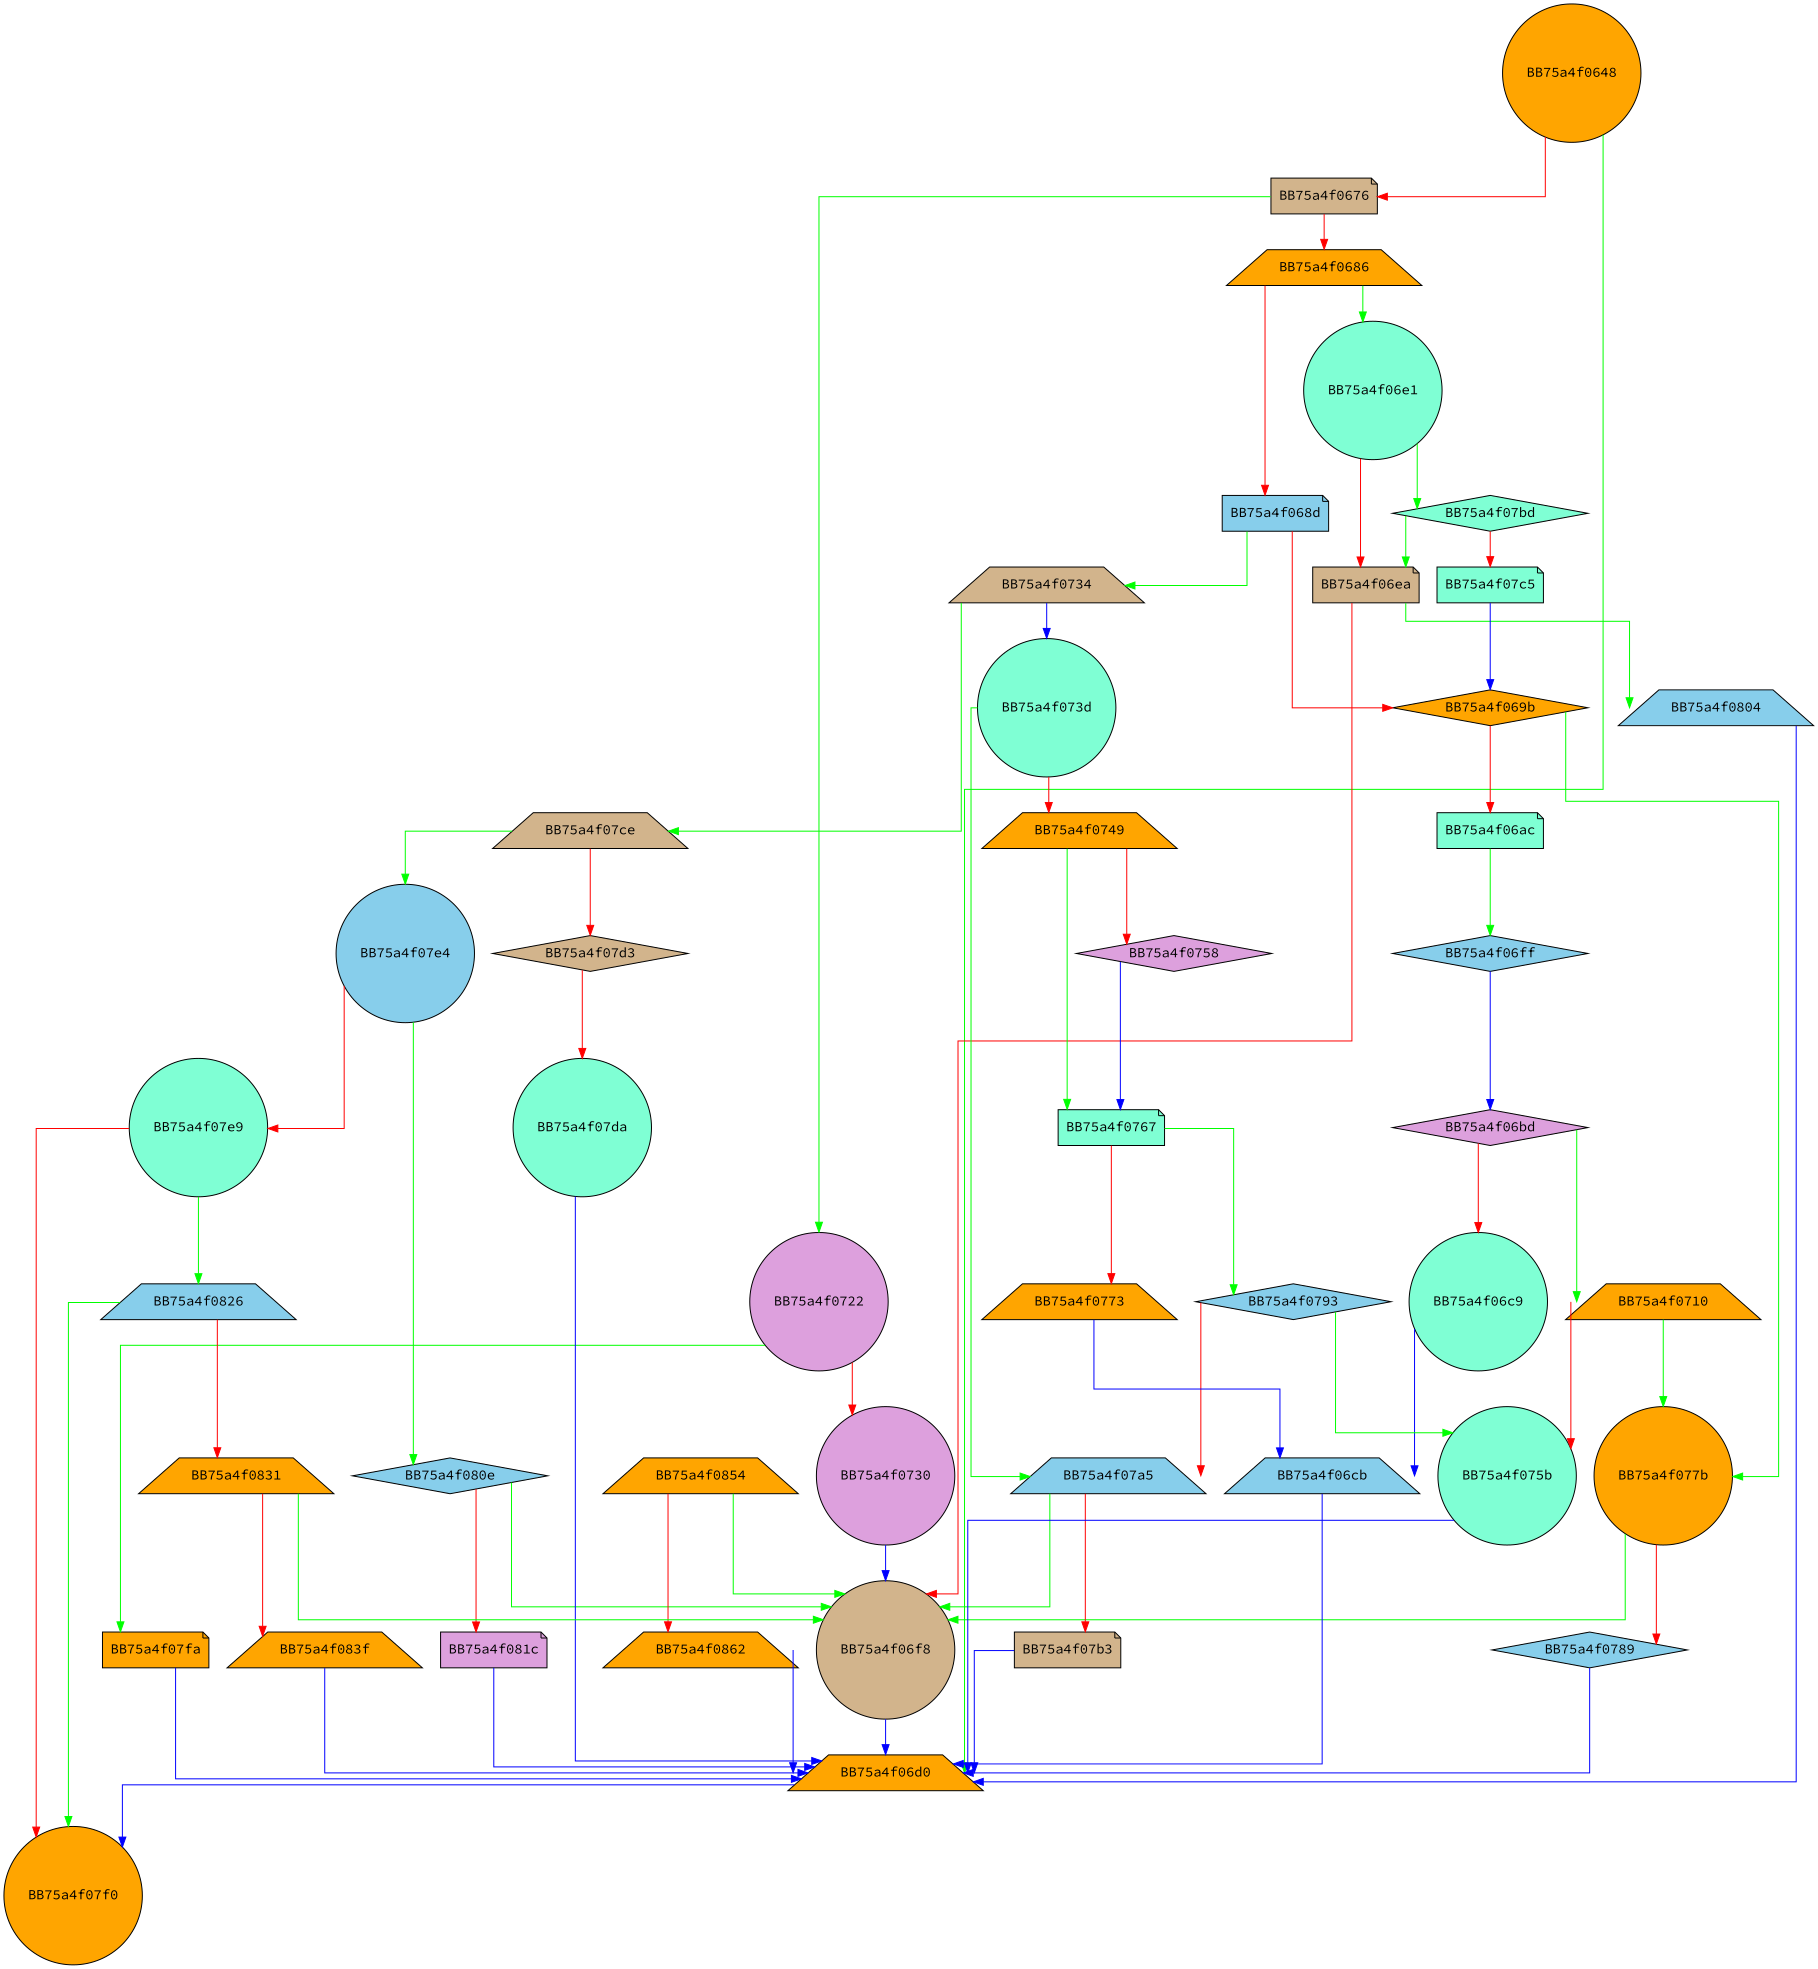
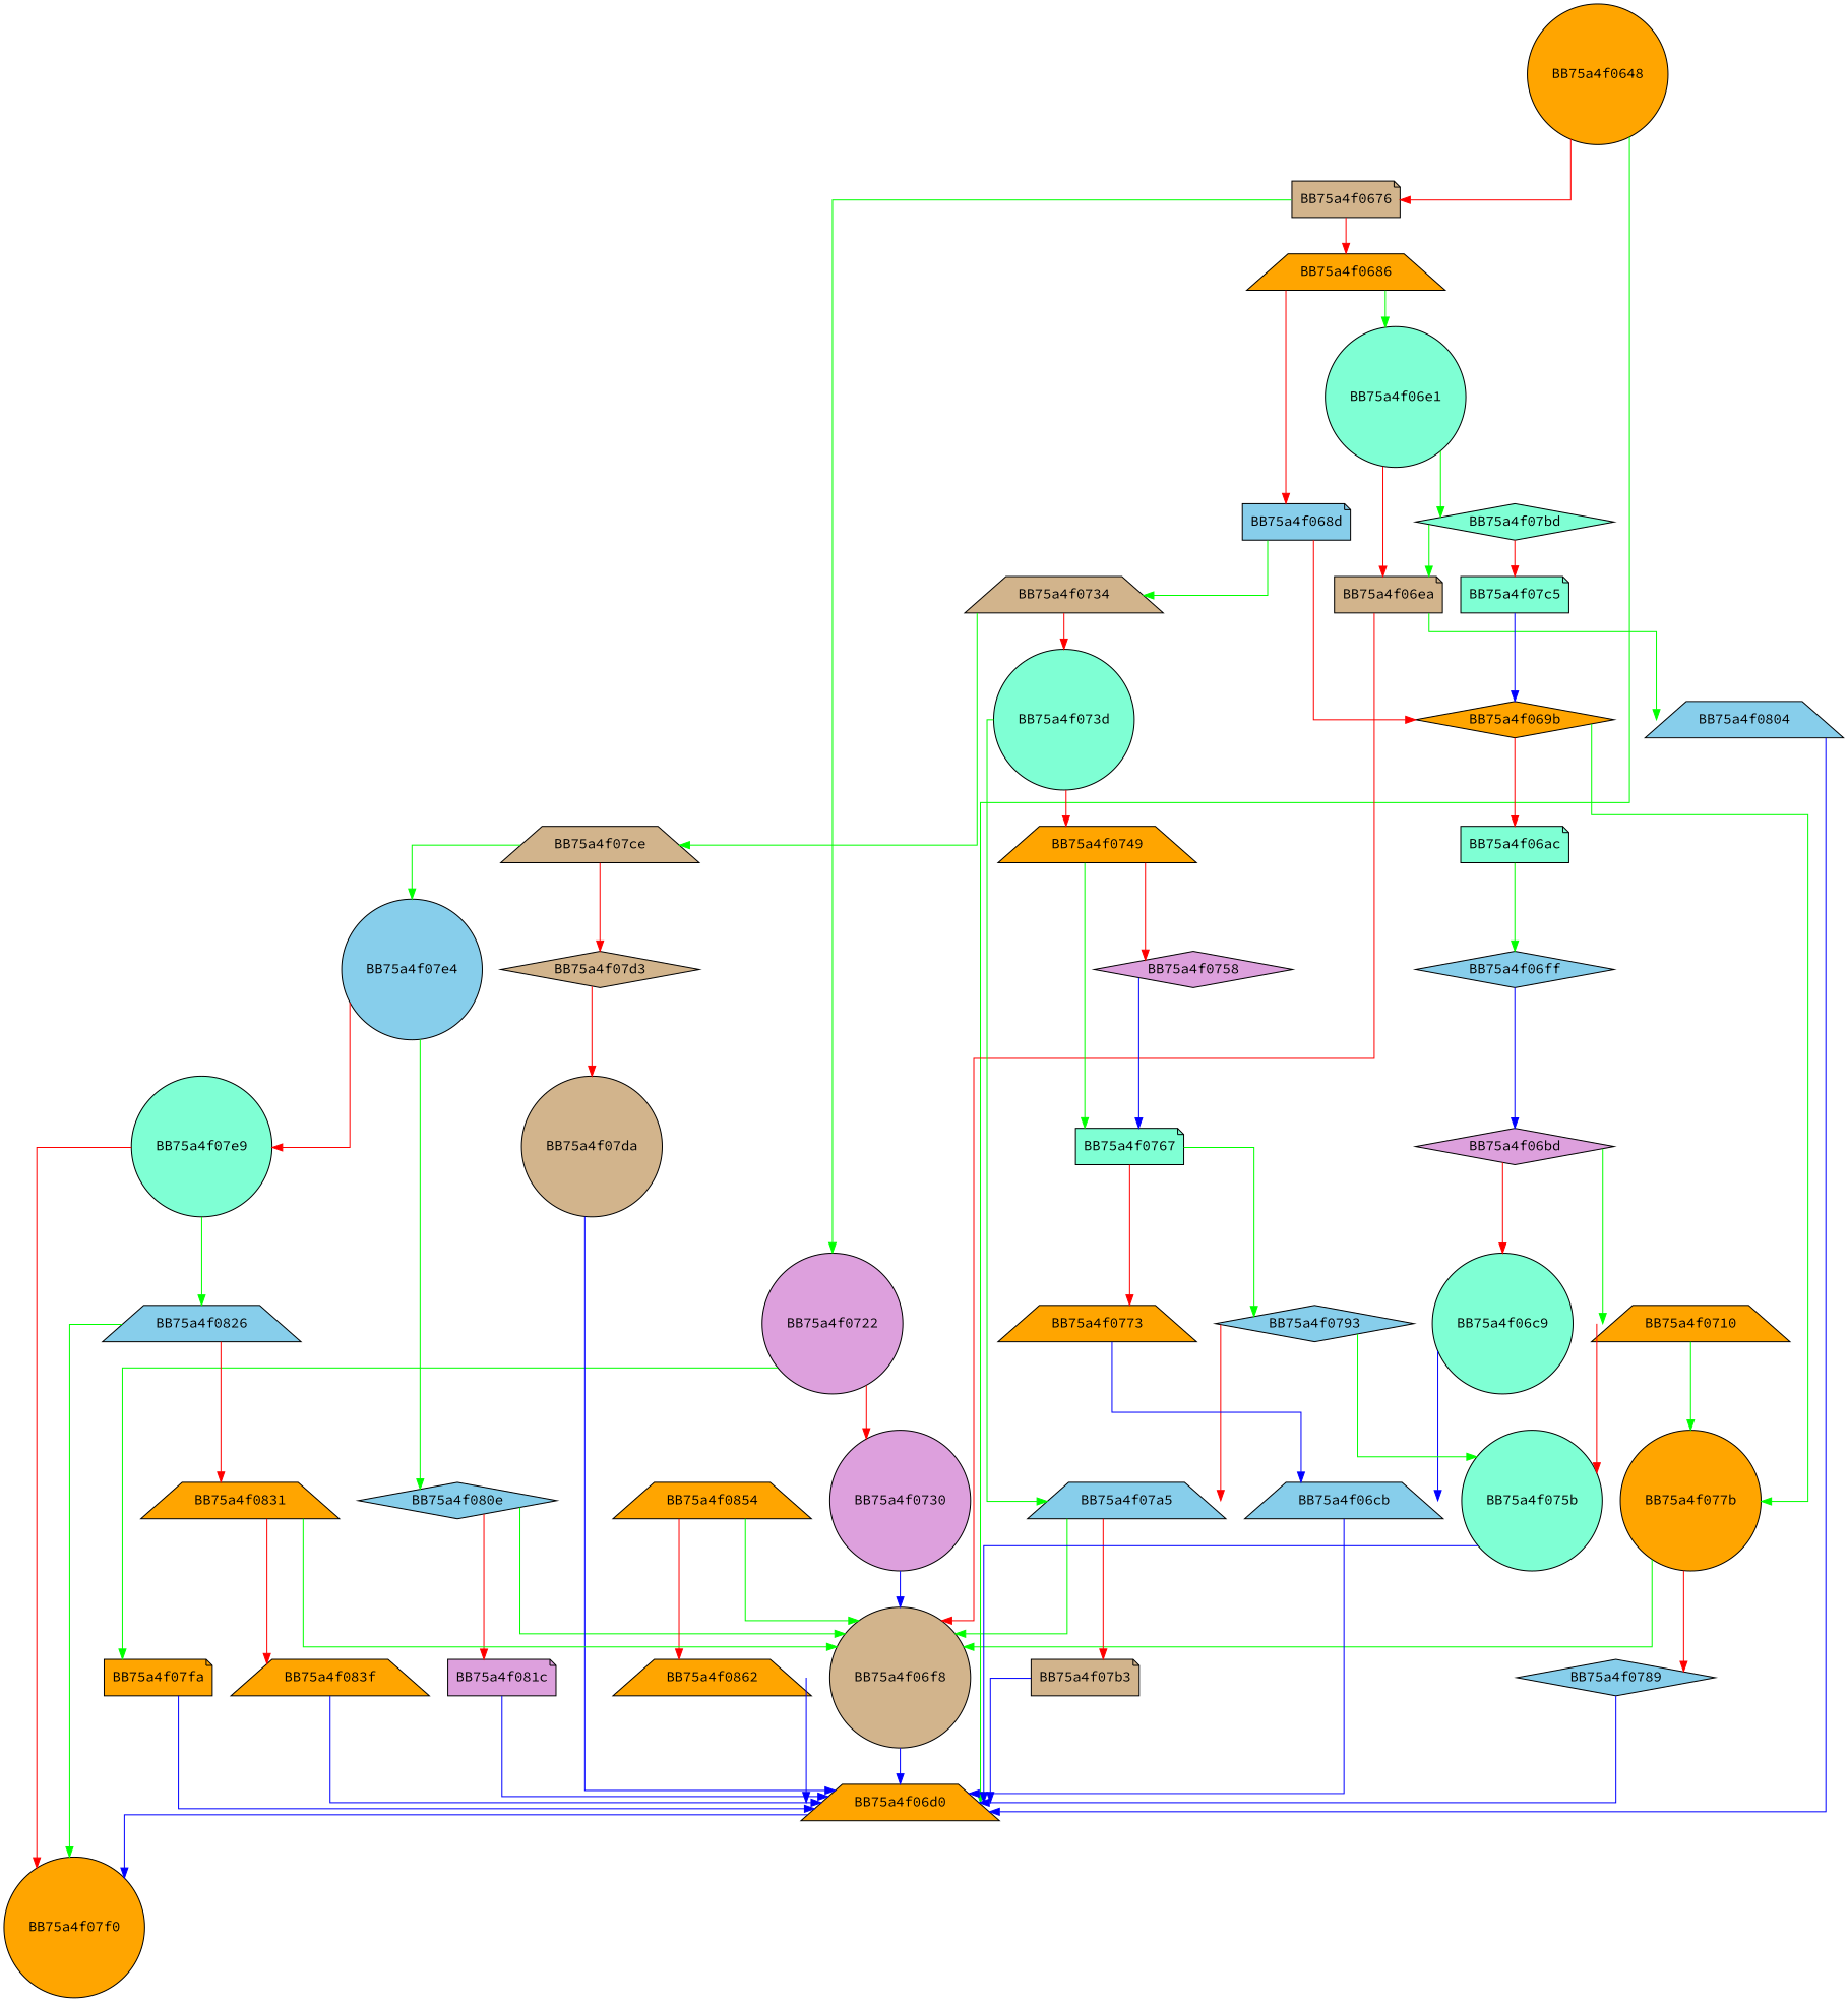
  digraph {
    fontname="Source Code Pro"
    splines=ortho
    node [fillcolor=orange fontname="Source Code Pro" shape=trapezium style=filled]
    edge [color=green fontname="Source Code Pro"]
    BB75a4f0648 [shape=circle]
    BB75a4f06d0
    BB75a4f0676 [fillcolor=tan shape=note]
    BB75a4f07f0 [shape=circle]
    BB75a4f0722 [fillcolor=plum shape=circle]
    BB75a4f0686
    BB75a4f07fa [shape=note]
    BB75a4f0730 [fillcolor=plum shape=circle]
    BB75a4f06e1 [fillcolor=aquamarine shape=circle]
    BB75a4f068d [fillcolor=skyblue shape=note]
    BB75a4f06f8 [fillcolor=tan shape=circle]
    BB75a4f07bd [fillcolor=aquamarine shape=diamond]
    BB75a4f06ea [fillcolor=tan shape=note]
    BB75a4f0734 [fillcolor=tan]
    BB75a4f069b [shape=diamond]
    BB75a4f07c5 [fillcolor=aquamarine shape=note]
    BB75a4f0804 [fillcolor=skyblue]
    BB75a4f07ce [fillcolor=tan]
    BB75a4f073d [fillcolor=aquamarine shape=circle]
    BB75a4f077b [shape=circle]
    BB75a4f06ac [fillcolor=aquamarine shape=note]
    BB75a4f07e4 [fillcolor=skyblue shape=circle]
    BB75a4f07d3 [fillcolor=tan shape=diamond]
    BB75a4f07a5 [fillcolor=skyblue]
    BB75a4f0749
    BB75a4f0789 [fillcolor=skyblue shape=diamond]
    BB75a4f06ff [fillcolor=skyblue shape=diamond]
    BB75a4f06bd [fillcolor=plum shape=diamond]
    BB75a4f0710
    BB75a4f06c9 [fillcolor=aquamarine shape=circle]
    n31 [fillcolor=aquamarine label=BB75a4f075b shape=circle]
    BB75a4f06cb [fillcolor=skyblue]
    BB75a4f080e [fillcolor=skyblue shape=diamond]
    BB75a4f07e9 [fillcolor=aquamarine shape=circle]
-   BB75a4f07da [fillcolor=aquamarine shape=circle]
+   BB75a4f07da [fillcolor=tan shape=circle]
    BB75a4f07b3 [fillcolor=tan shape=note]
    BB75a4f0767 [fillcolor=aquamarine shape=note]
    BB75a4f0758 [fillcolor=plum shape=diamond]
    BB75a4f0793 [fillcolor=skyblue shape=diamond]
    BB75a4f0773
    BB75a4f081c [fillcolor=plum shape=note]
    BB75a4f0826 [fillcolor=skyblue]
    BB75a4f0854
    BB75a4f0862
    BB75a4f0831
    BB75a4f083f
    BB75a4f0648 -> BB75a4f06d0
    BB75a4f0648 -> BB75a4f0676 [color=red]
    BB75a4f06d0 -> BB75a4f07f0 [color=blue]
    BB75a4f0676 -> BB75a4f0722
    BB75a4f0676 -> BB75a4f0686 [color=red]
    BB75a4f0722 -> BB75a4f07fa
    BB75a4f0722 -> BB75a4f0730 [color=red]
    BB75a4f0686 -> BB75a4f06e1
    BB75a4f0686 -> BB75a4f068d [color=red]
    BB75a4f07fa -> BB75a4f06d0 [color=blue]
    BB75a4f0730 -> BB75a4f06f8 [color=blue]
    BB75a4f06e1 -> BB75a4f07bd
    BB75a4f06e1 -> BB75a4f06ea [color=red]
    BB75a4f068d -> BB75a4f0734
    BB75a4f068d -> BB75a4f069b [color=red]
    BB75a4f06f8 -> BB75a4f06d0 [color=blue]
    BB75a4f07bd -> BB75a4f06ea
    BB75a4f07bd -> BB75a4f07c5 [color=red]
    BB75a4f06ea -> BB75a4f06f8 [color=red]
    BB75a4f06ea -> BB75a4f0804
    BB75a4f0734 -> BB75a4f07ce
-   BB75a4f0734 -> BB75a4f073d [color=blue]
+   BB75a4f0734 -> BB75a4f073d [color=red]
    BB75a4f069b -> BB75a4f077b
    BB75a4f069b -> BB75a4f06ac [color=red]
    BB75a4f07c5 -> BB75a4f069b [color=blue]
    BB75a4f0804 -> BB75a4f06d0 [color=blue]
    BB75a4f07ce -> BB75a4f07e4
    BB75a4f07ce -> BB75a4f07d3 [color=red]
    BB75a4f073d -> BB75a4f07a5
    BB75a4f073d -> BB75a4f0749 [color=red]
    BB75a4f077b -> BB75a4f06f8
    BB75a4f077b -> BB75a4f0789 [color=red]
    BB75a4f06ac -> BB75a4f06ff
    BB75a4f07e4 -> BB75a4f080e
    BB75a4f07e4 -> BB75a4f07e9 [color=red]
    BB75a4f07d3 -> BB75a4f07da [color=red]
    BB75a4f07a5 -> BB75a4f06f8
    BB75a4f07a5 -> BB75a4f07b3 [color=red]
    BB75a4f0749 -> BB75a4f0767
    BB75a4f0749 -> BB75a4f0758 [color=red]
    BB75a4f0789 -> BB75a4f06d0 [color=blue]
    BB75a4f06ff -> BB75a4f06bd [color=blue]
    BB75a4f06bd -> BB75a4f0710
    BB75a4f06bd -> BB75a4f06c9 [color=red]
    BB75a4f0710 -> BB75a4f077b
    BB75a4f0710 -> n31 [color=red]
    BB75a4f06c9 -> BB75a4f06cb [color=blue]
    n31 -> BB75a4f06d0 [color=blue]
    BB75a4f06cb -> BB75a4f06d0 [color=blue]
    BB75a4f080e -> BB75a4f06f8
    BB75a4f080e -> BB75a4f081c [color=red]
    BB75a4f07e9 -> BB75a4f07f0 [color=red]
    BB75a4f07e9 -> BB75a4f0826
    BB75a4f07da -> BB75a4f06d0 [color=blue]
    BB75a4f07b3 -> BB75a4f06d0 [color=blue]
    BB75a4f0767 -> BB75a4f0793
    BB75a4f0767 -> BB75a4f0773 [color=red]
    BB75a4f0758 -> BB75a4f0767 [color=blue]
    BB75a4f0793 -> BB75a4f07a5 [color=red]
    BB75a4f0793 -> n31
    BB75a4f0773 -> BB75a4f06cb [color=blue]
    BB75a4f081c -> BB75a4f06d0 [color=blue]
    BB75a4f0826 -> BB75a4f07f0
    BB75a4f0826 -> BB75a4f0831 [color=red]
    BB75a4f0854 -> BB75a4f06f8
    BB75a4f0854 -> BB75a4f0862 [color=red]
    BB75a4f0862 -> BB75a4f06d0 [color=blue]
    BB75a4f0831 -> BB75a4f06f8
    BB75a4f0831 -> BB75a4f083f [color=red]
    BB75a4f083f -> BB75a4f06d0 [color=blue]
  }
